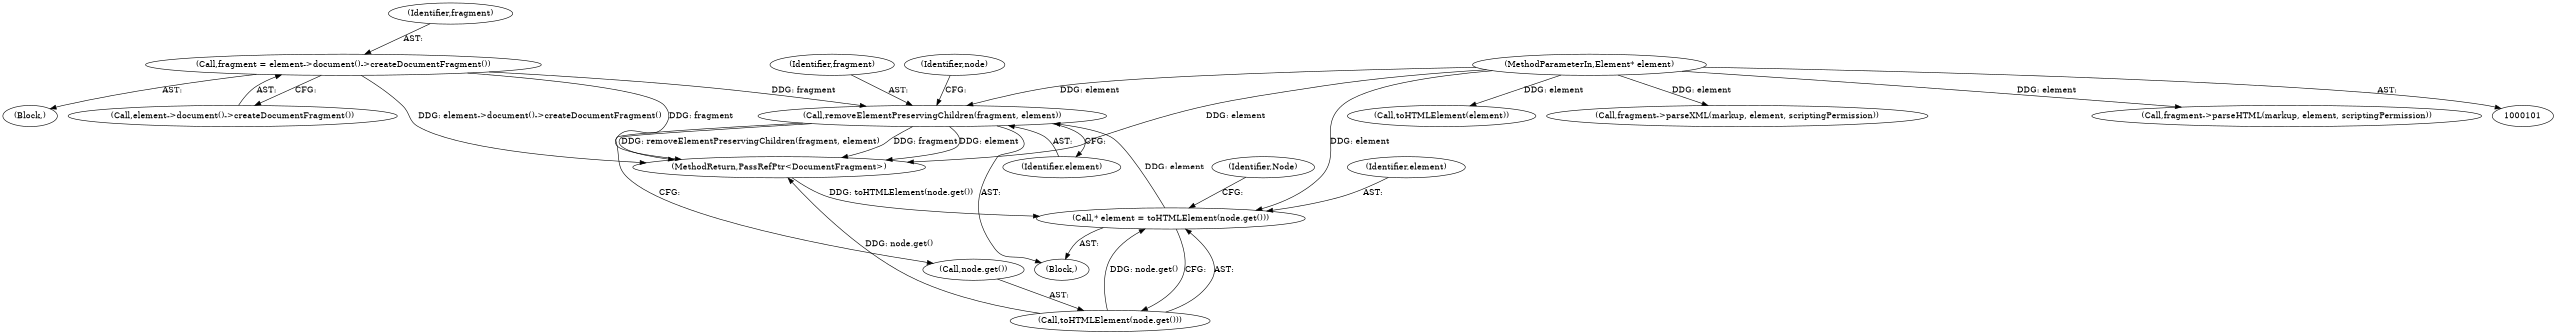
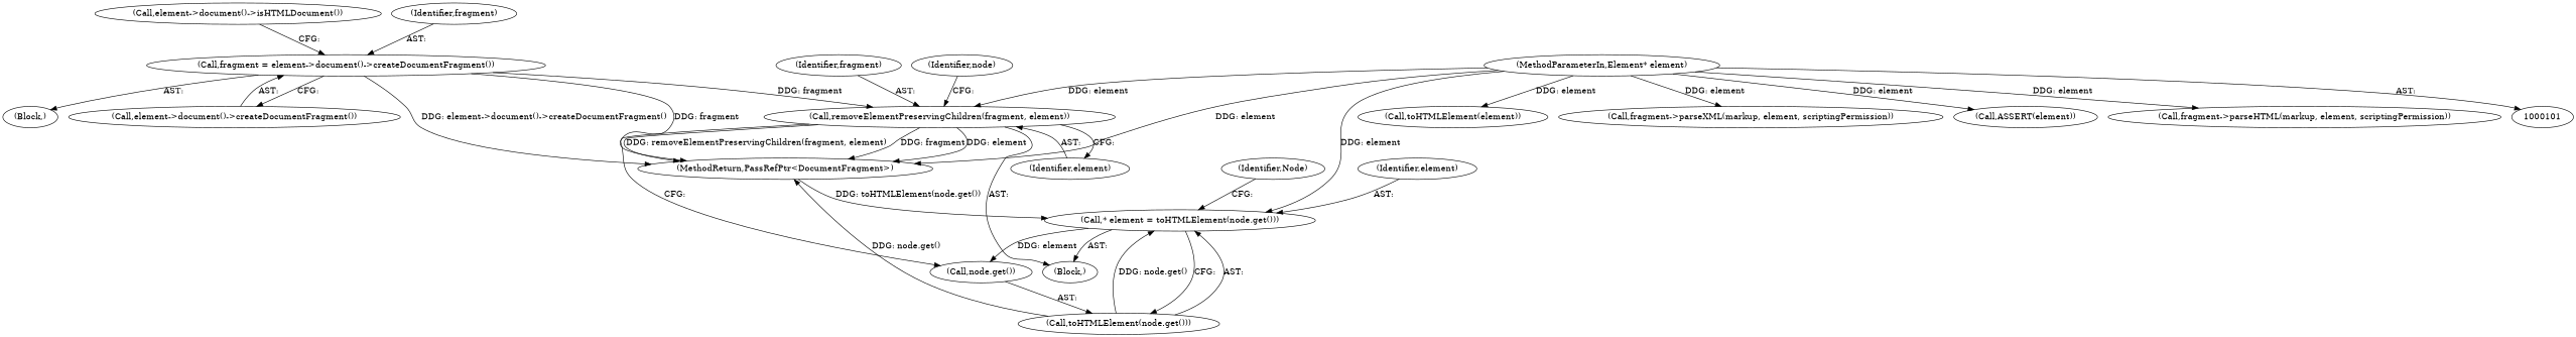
  digraph {
    n1 [label="(Call,removeElementPreservingChildren(fragment, element))"]
    n2 [label="(Block,)"]
    n3 [label="(Identifier,element)"]
    n4 [label="(MethodReturn,PassRefPtr<DocumentFragment>)"]
    n5 [label="(Call,node.get())"]
    n6 [label="(Call,* element = toHTMLElement(node.get()))"]
    n7 [label="(Call,fragment = element->document()->createDocumentFragment())"]
    n8 [label="(Call,element->document()->createDocumentFragment())"]
    n9 [label="(Block,)"]
    n10 [label="(Call,toHTMLElement(node.get()))"]
    n11 [label="(MethodParameterIn,Element* element)"]
    n12 [label="(Call,toHTMLElement(element))"]
    n13 [label="(Call,fragment->parseXML(markup, element, scriptingPermission))"]
+   n14 [label="(Call,ASSERT(element))"]
    n15 [label="(Call,fragment->parseHTML(markup, element, scriptingPermission))"]
    1000101
    n17 [label="(Identifier,Node)"]
+   n18 [label="(Call,element->document()->isHTMLDocument())"]
    n19 [label="(Identifier,element)"]
    n20 [label="(Identifier,fragment)"]
    n21 [label="(Identifier,fragment)"]
    n22 [label="(Identifier,node)"]
    n1 -> n2 [label="AST: "]
    n1 -> n3 [label="CFG: "]
    n1 -> n4 [label="DDG: removeElementPreservingChildren(fragment, element)"]
    n1 -> n4 [label="DDG: fragment"]
    n1 -> n4 [label="DDG: element"]
    n1 -> n5 [label="CFG: "]
    n3 -> n1 [label="AST: "]
    n4 -> n6 [label="DDG: toHTMLElement(node.get())"]
    n5 -> n10 [label="AST: "]
-   n6 -> n1 [label="DDG: element"]
+   n6 -> n5 [label="DDG: element"]
    n6 -> n2 [label="AST: "]
    n6 -> n10 [label="CFG: "]
    n7 -> n1 [label="DDG: fragment"]
    n7 -> n4 [label="DDG: fragment"]
    n7 -> n4 [label="DDG: element->document()->createDocumentFragment()"]
    n7 -> n8 [label="CFG: "]
    n7 -> n9 [label="AST: "]
    n8 -> n7 [label="AST: "]
    n10 -> n4 [label="DDG: node.get()"]
    n10 -> n6 [label="AST: "]
    n10 -> n6 [label="DDG: node.get()"]
    n11 -> n1 [label="DDG: element"]
    n11 -> n4 [label="DDG: element"]
    n11 -> n6 [label="DDG: element"]
    n11 -> n12 [label="DDG: element"]
    n11 -> n13 [label="DDG: element"]
+   n11 -> n14 [label="DDG: element"]
    n11 -> n15 [label="DDG: element"]
    n11 -> 1000101 [label="AST: "]
    n17 -> n6 [label="CFG: "]
+   n18 -> n7 [label="CFG: "]
    n19 -> n6 [label="AST: "]
    n20 -> n7 [label="AST: "]
    n21 -> n1 [label="AST: "]
    n22 -> n1 [label="CFG: "]
  }
